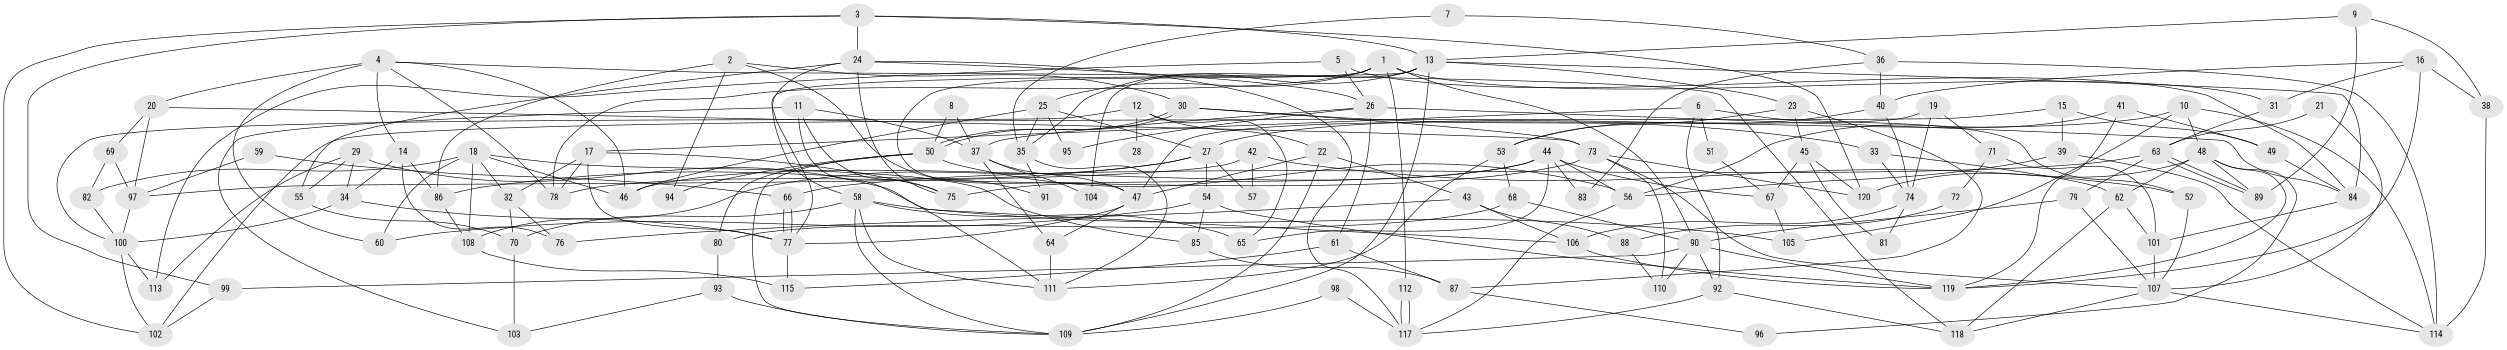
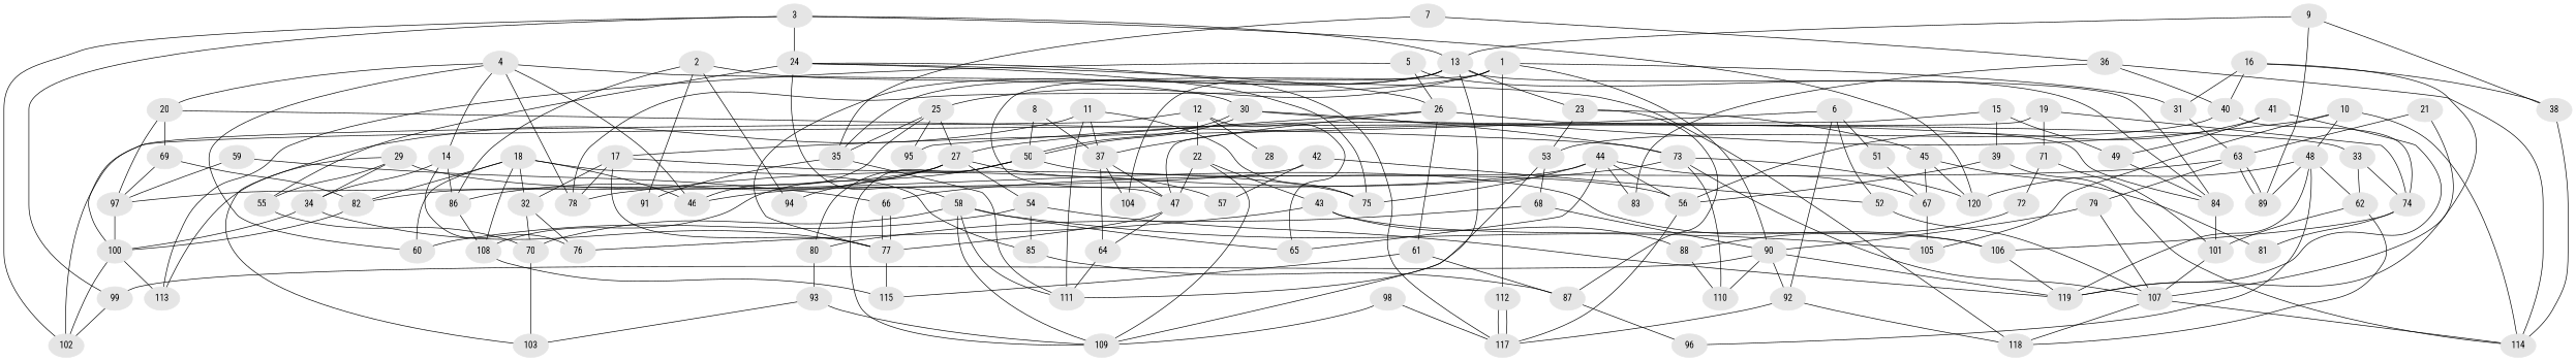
  graph {
    fontname="Roboto Condensed"
    node [color=gray90 fontname="Roboto Condensed" style=filled]
    edge [fontname="Roboto Condensed"]
    1
    25
    31
    47
    78
    90
    112
    46
    35
    27
    95
    63
    77
    64
    99
    92
    119
    110
    117
    2
    30
    86
    91
    94
    50
    73
    33
    108
    3
    13
    24
    102
    120
    84
    23
    104
    109
    26
    75
    55
    58
    4
    14
    20
    60
    118
    34
    76
    69
    97
    5
    113
    37
    61
    101
    6
    17
    51
    52
    32
    67
    107
    7
    36
    111
    114
    40
    83
    8
    56
    80
    9
    38
    89
    10
    48
    105
    82
    54
    57
    62
    96
    11
    103
    12
    22
    28
    65
    100
    43
    45
    53
    87
    115
    15
    39
    49
    16
    74
    70
    18
    85
    19
    71
    72
    106
    81
    21
    66
    79
    88
    68
    29
    41
    42
    44
    93
    59
    98
    1 -- 25
    1 -- 31
    1 -- 47
    1 -- 78
    1 -- 90
    1 -- 112
    25 -- 46
    25 -- 35
    25 -- 27
    25 -- 95
    31 -- 63
    47 -- 77
    47 -- 64
    90 -- 99
    90 -- 92
    90 -- 119
    90 -- 110
    112 -- 117
    112 -- 117
    35 -- 91
    35 -- 111
    27 -- 86
    27 -- 108
+   27 -- 82
    27 -- 54
    27 -- 57
    63 -- 89
    63 -- 89
    63 -- 66
    63 -- 79
    77 -- 115
    64 -- 111
    99 -- 102
    92 -- 117
    92 -- 118
    2 -- 30
    2 -- 86
    2 -- 91
    2 -- 94
    30 -- 50
    30 -- 50
    30 -- 73
    30 -- 33
    86 -- 108
    50 -- 94
    50 -- 109
    50 -- 56
    50 -- 80
    73 -- 78
    73 -- 110
    73 -- 120
    73 -- 107
    33 -- 62
    33 -- 74
    108 -- 115
    3 -- 99
    3 -- 13
    3 -- 24
    3 -- 102
    3 -- 120
    13 -- 35
    13 -- 77
    13 -- 84
    13 -- 23
    13 -- 104
    13 -- 109
    24 -- 117
    24 -- 26
    24 -- 75
    24 -- 55
    24 -- 58
    84 -- 101
    23 -- 45
    23 -- 53
    23 -- 87
    26 -- 95
    26 -- 84
    26 -- 37
    26 -- 61
    55 -- 70
    58 -- 109
    58 -- 111
    58 -- 105
    58 -- 65
    58 -- 70
    4 -- 78
    4 -- 46
    4 -- 14
    4 -- 20
    4 -- 60
    4 -- 118
    14 -- 86
    14 -- 34
    14 -- 76
    20 -- 73
    20 -- 69
    20 -- 97
    34 -- 77
    34 -- 100
    69 -- 97
    69 -- 82
    97 -- 100
    5 -- 84
    5 -- 26
    5 -- 113
    37 -- 47
    37 -- 64
    37 -- 104
    61 -- 87
    61 -- 115
    101 -- 107
    6 -- 92
    6 -- 17
    6 -- 51
    6 -- 52
    17 -- 78
    17 -- 77
    17 -- 75
    17 -- 32
    51 -- 67
    52 -- 107
    32 -- 76
    32 -- 70
    67 -- 105
    107 -- 118
    107 -- 114
    7 -- 35
    7 -- 36
    36 -- 114
    36 -- 40
    36 -- 83
    40 -- 53
    40 -- 74
    8 -- 50
    8 -- 37
    56 -- 117
    80 -- 93
    9 -- 13
    9 -- 38
    9 -- 89
    38 -- 114
    10 -- 27
    10 -- 114
    10 -- 48
    10 -- 105
    48 -- 119
    48 -- 120
    48 -- 89
    48 -- 62
    48 -- 96
    82 -- 100
    54 -- 119
    54 -- 60
    54 -- 85
    62 -- 118
    62 -- 101
    11 -- 75
    11 -- 37
    11 -- 111
    11 -- 103
    12 -- 22
    12 -- 28
    12 -- 65
    12 -- 100
    22 -- 47
    22 -- 109
    22 -- 43
    100 -- 102
    100 -- 113
    43 -- 76
    43 -- 106
    43 -- 88
    45 -- 120
    45 -- 67
    45 -- 81
    53 -- 111
    53 -- 68
    87 -- 96
    15 -- 102
    15 -- 39
    15 -- 49
    39 -- 114
    39 -- 56
    49 -- 84
    16 -- 31
    16 -- 119
    16 -- 40
    16 -- 38
    74 -- 106
    74 -- 81
    70 -- 103
    18 -- 46
    18 -- 108
    18 -- 60
    18 -- 32
    18 -- 82
    18 -- 85
    85 -- 87
    19 -- 47
    19 -- 74
    19 -- 71
    71 -- 101
    71 -- 72
    72 -- 88
    106 -- 119
    21 -- 63
    21 -- 107
    66 -- 77
    66 -- 77
    79 -- 90
    79 -- 107
    88 -- 110
    68 -- 90
    68 -- 80
    29 -- 55
    29 -- 34
    29 -- 113
    29 -- 106
    41 -- 119
    41 -- 56
    41 -- 49
    42 -- 97
    42 -- 52
    42 -- 57
    44 -- 46
    44 -- 75
    44 -- 67
    44 -- 83
    44 -- 56
    44 -- 65
    93 -- 109
    93 -- 103
    59 -- 97
    59 -- 66
    98 -- 117
    98 -- 109
  }
